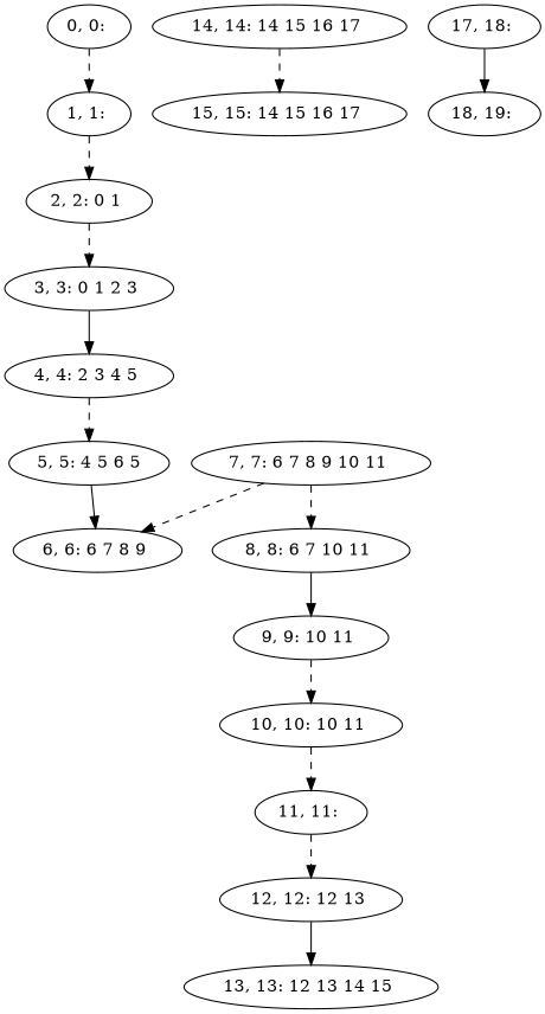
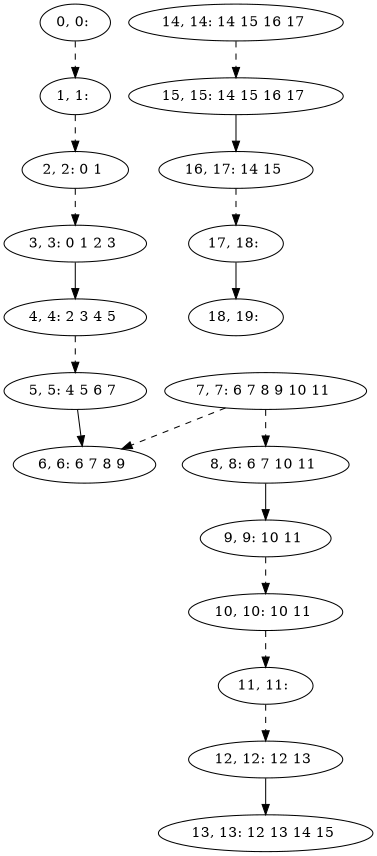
  digraph {
    edge [style=dashed]
    n1 [label="0, 0: "]
    n2 [label="1, 1: "]
    n3 [label="2, 2: 0 1 "]
    n4 [label="3, 3: 0 1 2 3 "]
    n5 [label="4, 4: 2 3 4 5 "]
-   n6 [label="5, 5: 4 5 6 5"]
+   n6 [label="5, 5: 4 5 6 7 "]
    n7 [label="6, 6: 6 7 8 9 "]
    n8 [label="7, 7: 6 7 8 9 10 11 "]
    n9 [label="8, 8: 6 7 10 11 "]
    n10 [label="9, 9: 10 11 "]
    n11 [label="10, 10: 10 11 "]
    n12 [label="11, 11: "]
    n13 [label="12, 12: 12 13 "]
    n14 [label="13, 13: 12 13 14 15 "]
    n15 [label="14, 14: 14 15 16 17 "]
    n16 [label="15, 15: 14 15 16 17 "]
+   n17 [label="16, 17: 14 15 "]
    n18 [label="17, 18: "]
    n19 [label="18, 19: "]
    n1 -> n2
    n2 -> n3
    n3 -> n4
    n4 -> n5 [style=solid]
    n5 -> n6
    n6 -> n7 [style=solid]
    n8 -> n7
    n8 -> n9
    n9 -> n10 [style=solid]
    n10 -> n11
    n11 -> n12
    n12 -> n13
    n13 -> n14 [style=solid]
    n15 -> n16
+   n16 -> n17 [style=solid]
+   n17 -> n18
    n18 -> n19 [style=solid]
  }
